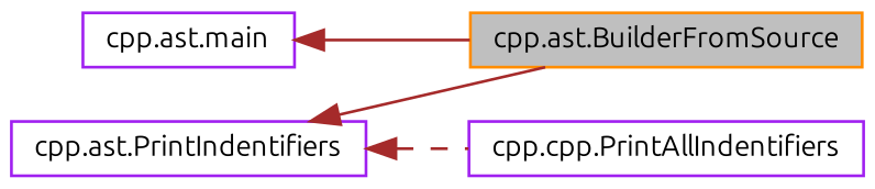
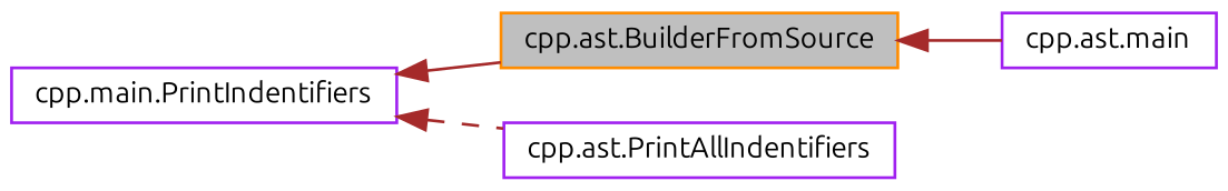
  digraph {
    fontname=Ubuntu
    rankdir=LR
    node [color=purple fillcolor=white fontname=Ubuntu fontsize=10 shape=record style=filled]
    edge [color=brown dir=back fontname=Ubuntu fontsize=10 labelfontname=Helvetica labelfontsize=10 style=solid]
    n1 [color=darkorange fillcolor=grey75 fontcolor=black height=0.2 label="cpp.ast.BuilderFromSource" width=0.4]
    n2 [height=0.2 label="cpp.ast.main" width=0.4]
-   n3 [height=0.2 label="cpp.ast.PrintIndentifiers" width=0.4]
-   n4 [height=0.2 label="cpp.cpp.PrintAllIndentifiers" width=0.4]
-   n2 -> n1
+   n3 [height=0.2 label="cpp.main.PrintIndentifiers" width=0.4]
+   n4 [height=0.2 label="cpp.ast.PrintAllIndentifiers" width=0.4]
+   n1 -> n2
    n3 -> n1
    n3 -> n4 [style=dashed]
  }
